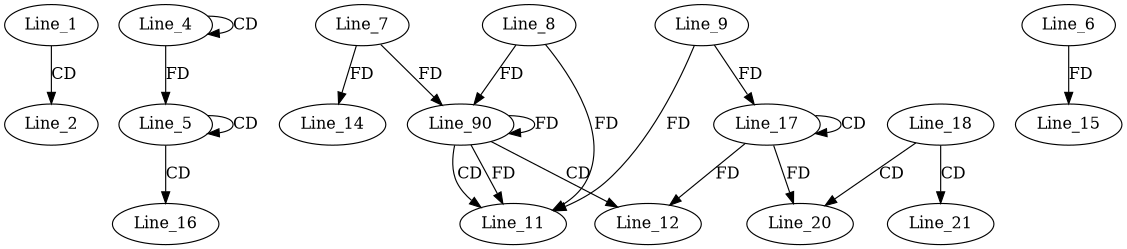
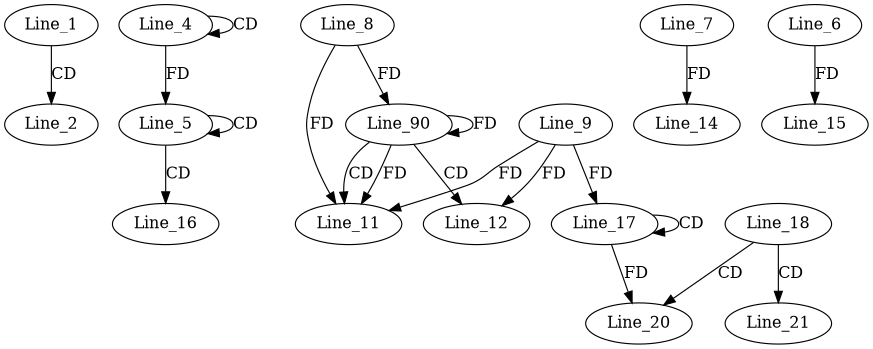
  digraph {
    Line_1
    Line_2
    Line_4
    Line_5
    Line_16
    n6 [label=Line_90]
    Line_11
    Line_12
    Line_8
    Line_7
    Line_14
    Line_9
    Line_17
    Line_20
    Line_6
    Line_15
    Line_18
    Line_21
    Line_1 -> Line_2 [label=CD]
    Line_4 -> Line_4 [label=CD]
    Line_4 -> Line_5 [label=FD]
    Line_5 -> Line_5 [label=CD]
    Line_5 -> Line_16 [label=CD]
    n6 -> n6 [label=FD]
    n6 -> Line_11 [label=CD]
    n6 -> Line_11 [label=FD]
    n6 -> Line_12 [label=CD]
    Line_8 -> n6 [label=FD]
    Line_8 -> Line_11 [label=FD]
-   Line_7 -> n6 [label=FD]
    Line_7 -> Line_14 [label=FD]
    Line_9 -> Line_11 [label=FD]
-   Line_17 -> Line_12 [label=FD]
+   Line_9 -> Line_12 [label=FD]
    Line_9 -> Line_17 [label=FD]
    Line_17 -> Line_17 [label=CD]
    Line_17 -> Line_20 [label=FD]
    Line_6 -> Line_15 [label=FD]
    Line_18 -> Line_20 [label=CD]
    Line_18 -> Line_21 [label=CD]
  }
